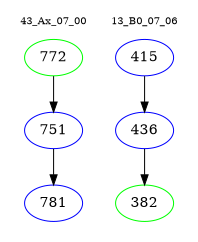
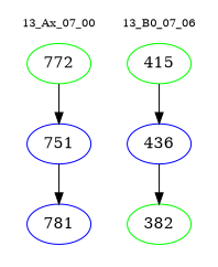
  digraph {
    node [color=green]
    edge [color=black]
    n1 [label=772]
    n2 [color=blue label=751]
    n3 [color=blue label=781]
-   n4 [color=blue label=415]
+   n4 [label=415]
    n5 [color=blue label=436]
    n6 [label=382]
    subgraph cluster_1 {
      color=white
      fontsize=10
-     label="43_Ax_07_00"
+     label="13_Ax_07_00"
      n1
      n2
      n3
    }
    subgraph cluster_2 {
      color=white
      fontsize=10
      label="13_B0_07_06"
      n4
      n5
      n6
    }
    n1 -> n2
    n2 -> n3
    n4 -> n5
    n5 -> n6
  }
